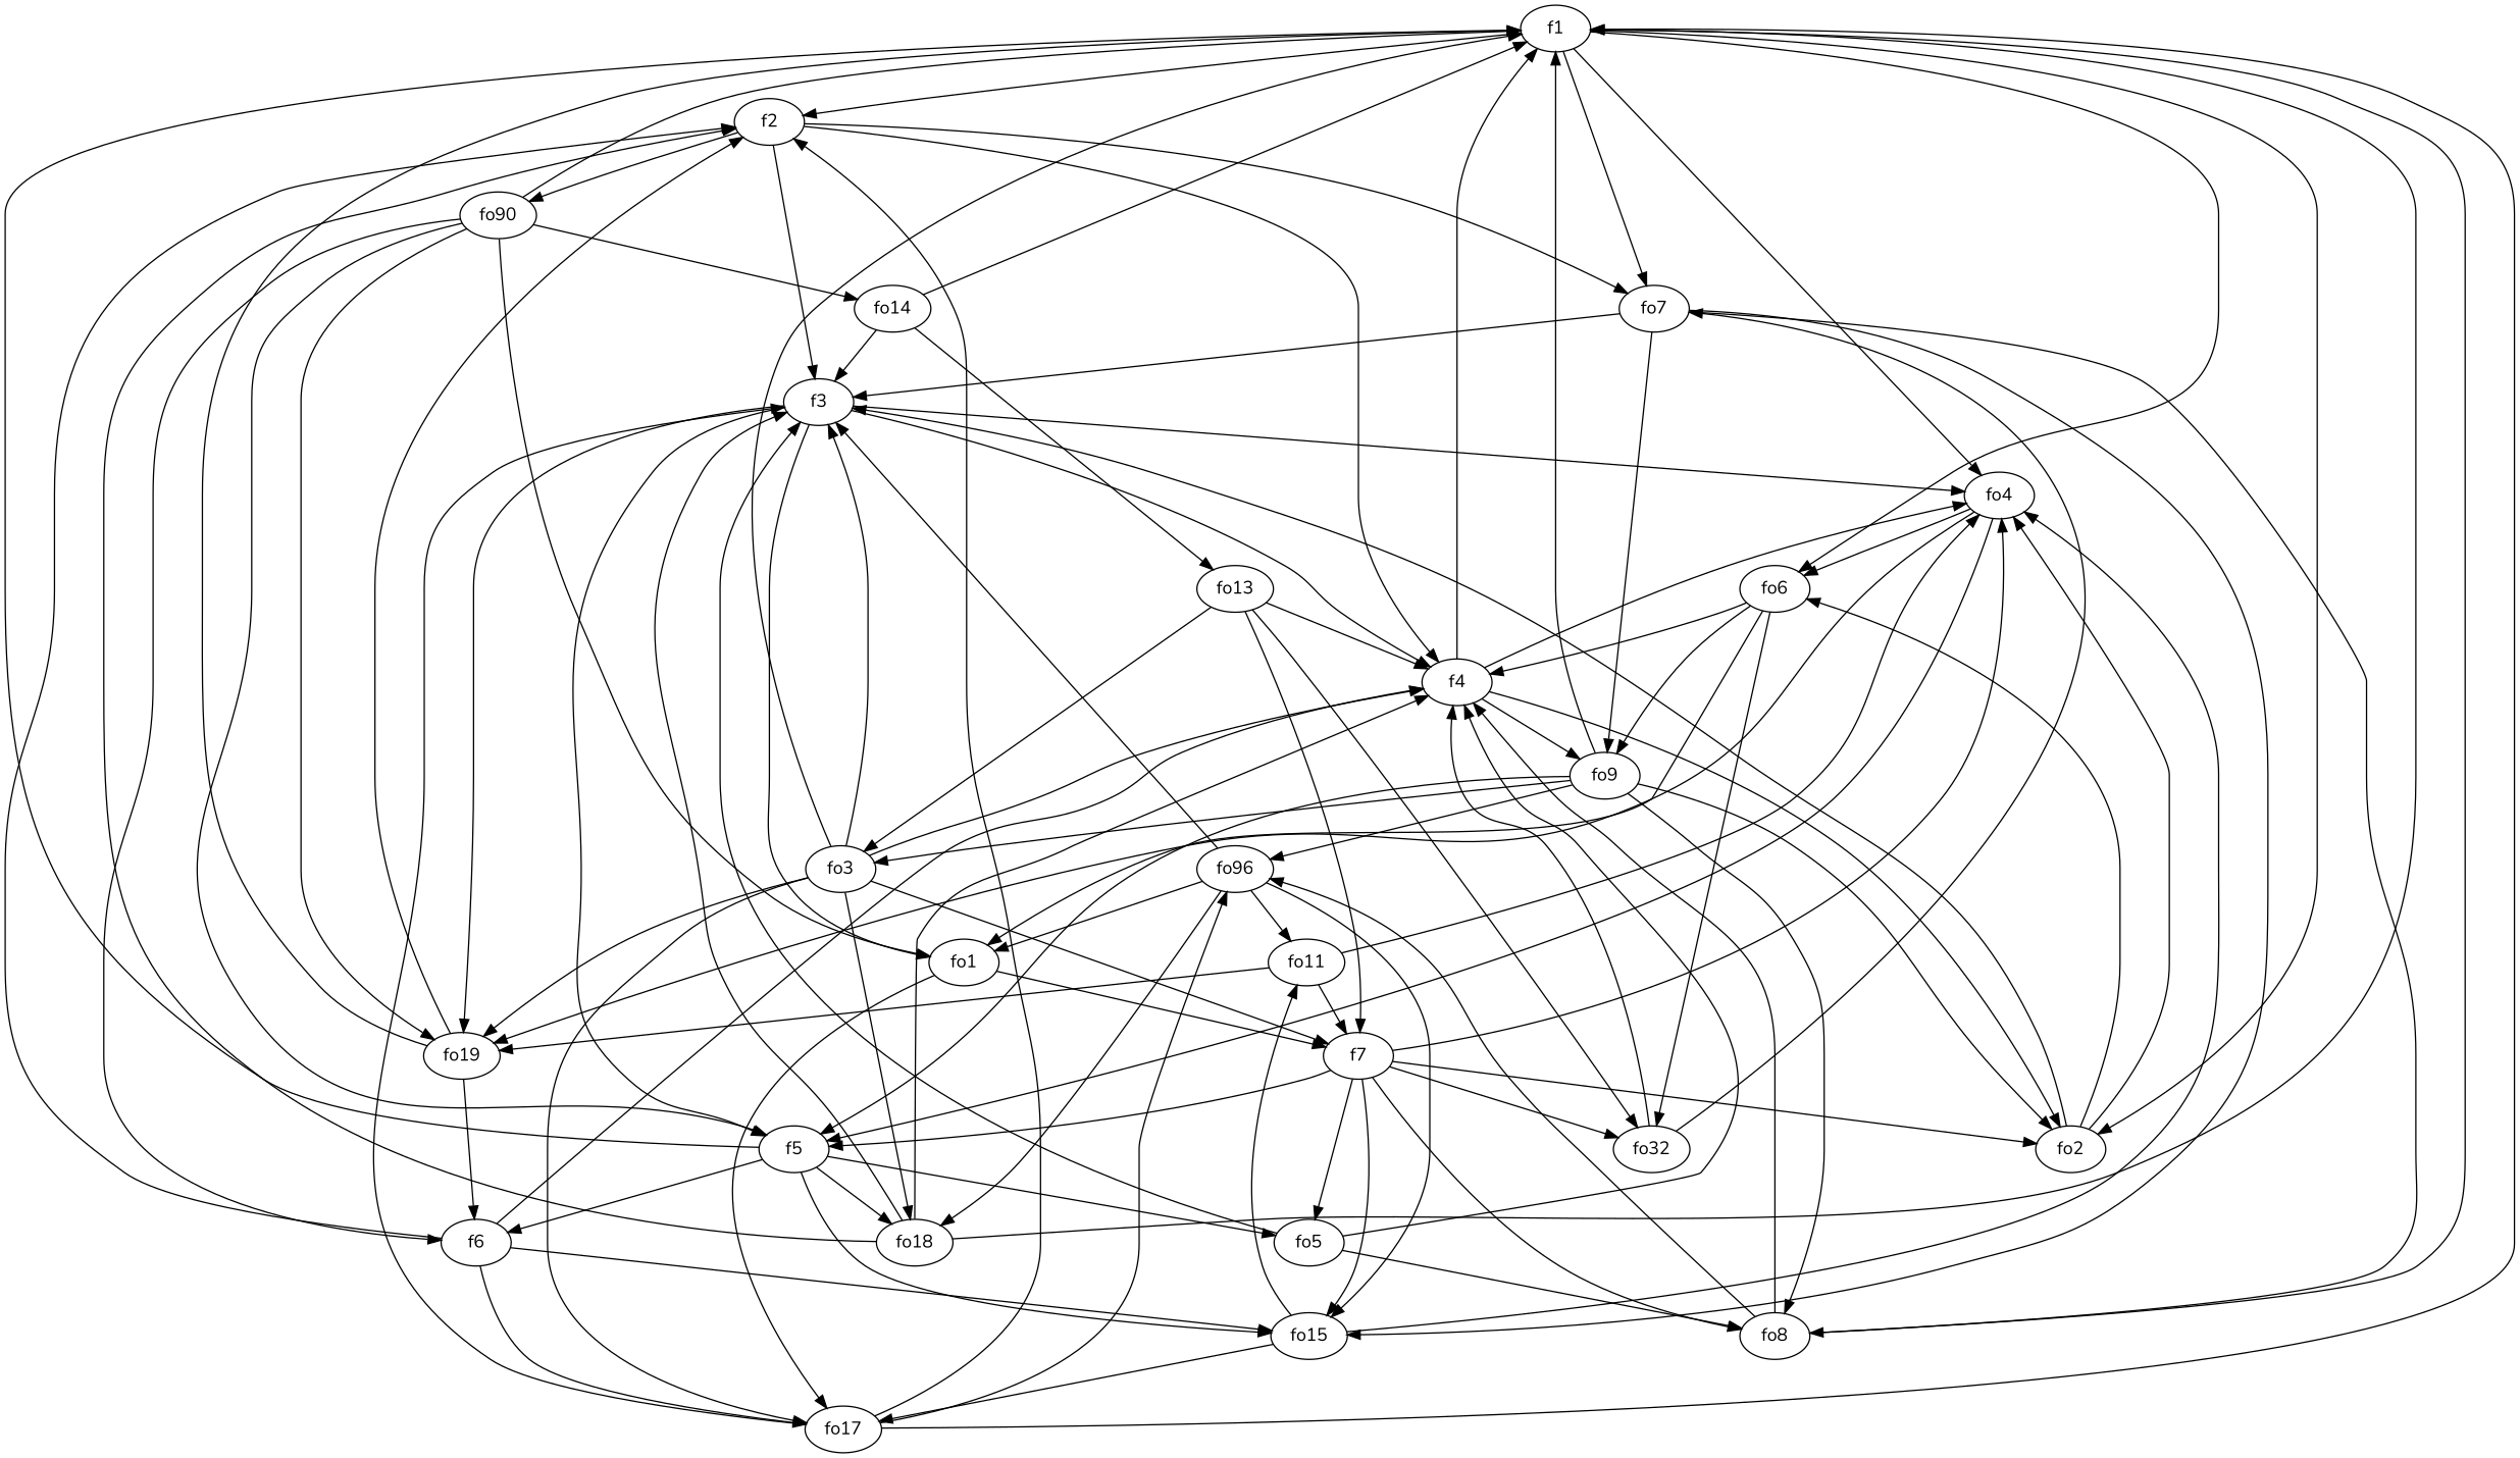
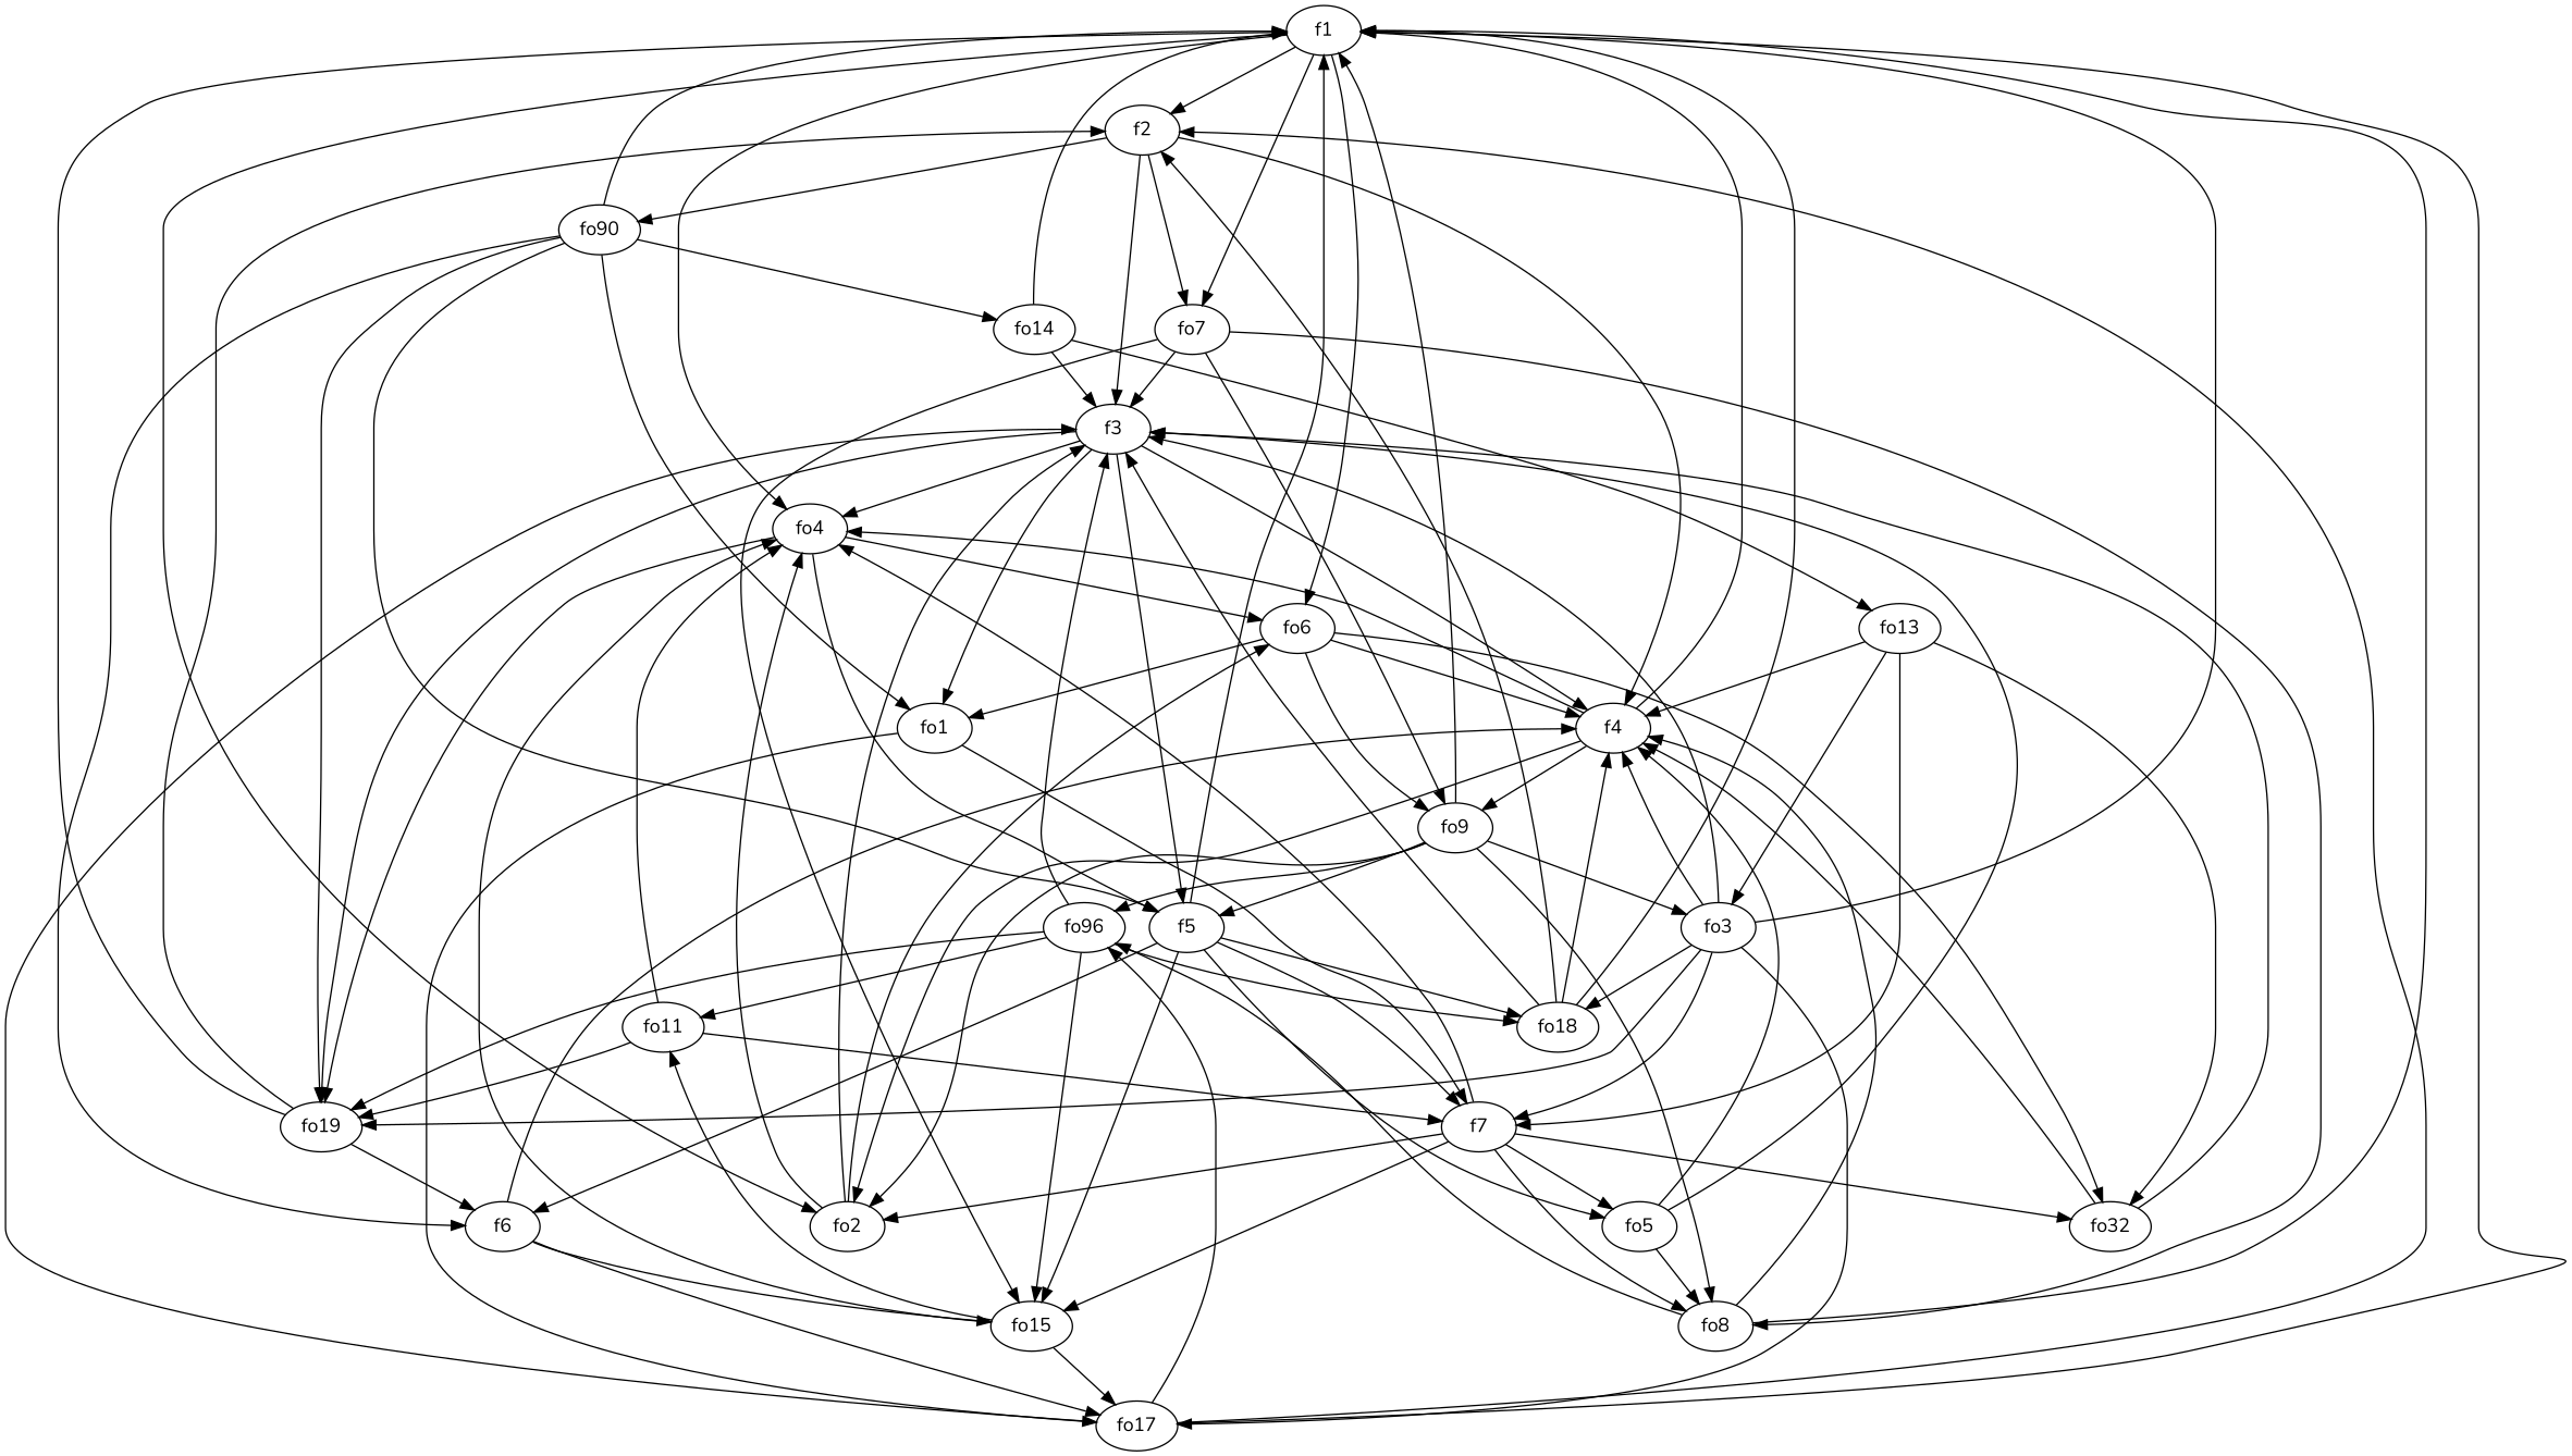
  strict digraph {
    fontname=Nunito
    node [fontname=Nunito]
    edge [fontname=Nunito weight=2]
    f1
    f2
    fo2
    fo4
    fo6
    fo7
    f3
    f4
    n9 [label=fo90]
    f5
    fo19
    fo1
    fo9
    n14 [label=fo32]
    fo15
    fo8
    f6
    fo14
    fo5
    fo18
    fo17
    f7
    fo3
    n24 [label=fo96]
    fo11
    fo13
    f1 -> f2
    f1 -> fo2
    f1 -> fo4
    f1 -> fo6
    f1 -> fo7
    f2 -> fo7
    f2 -> f3
    f2 -> f4
    f2 -> n9
    fo2 -> fo4
    fo2 -> fo6
    fo2 -> f3
    fo4 -> fo6
    fo4 -> f5
    fo4 -> fo19
    fo6 -> f4
    fo6 -> fo1
    fo6 -> fo9
    fo6 -> n14
    fo7 -> f3
    fo7 -> fo9
    fo7 -> fo15
    fo7 -> fo8
    f3 -> fo4
    f3 -> f4
    f3 -> f5
    f3 -> fo19
    f3 -> fo1
    f4 -> f1
    f4 -> fo2
    f4 -> fo4
    f4 -> fo9
    n9 -> f1
    n9 -> f5
    n9 -> fo19
    n9 -> fo1
    n9 -> f6
    n9 -> fo14
    f5 -> f1
    f5 -> fo15
    f5 -> f6
    f5 -> fo5
    f5 -> fo18
    fo19 -> f1
    fo19 -> f2
    fo19 -> f6
    fo1 -> fo17
    fo1 -> f7
    fo9 -> f1
    fo9 -> fo2
    fo9 -> f5
    fo9 -> fo8
    fo9 -> fo3
    fo9 -> n24
-   n14 -> fo7
+   n14 -> f3
    n14 -> f4
    fo15 -> fo4
    fo15 -> fo17
    fo15 -> fo11
    fo8 -> f1
    fo8 -> f4
    fo8 -> n24
-   f6 -> f2
    f6 -> f4
    f6 -> fo15
    f6 -> fo17
    fo14 -> f1
    fo14 -> f3
    fo14 -> fo13
    fo5 -> f3
    fo5 -> f4
    fo5 -> fo8
    fo18 -> f1
    fo18 -> f2
    fo18 -> f3
    fo18 -> f4
    fo17 -> f1
    fo17 -> f2
    fo17 -> f3
    fo17 -> n24
    f7 -> fo2
    f7 -> fo4
-   f7 -> f5
+   f5 -> f7
    f7 -> n14
    f7 -> fo15
    f7 -> fo8
    f7 -> fo5
    fo3 -> f1
    fo3 -> f3
    fo3 -> f4
    fo3 -> fo19
    fo3 -> fo18
    fo3 -> fo17
    fo3 -> f7
    n24 -> f3
-   n24 -> fo1
+   n24 -> fo19
    n24 -> fo15
    n24 -> fo18
    n24 -> fo11
    fo11 -> fo4
    fo11 -> fo19
    fo11 -> f7
    fo13 -> f4
    fo13 -> n14
    fo13 -> f7
    fo13 -> fo3
  }
